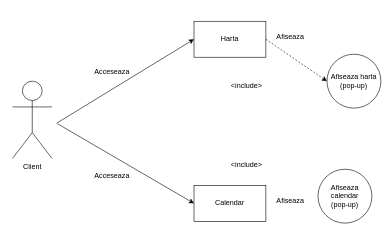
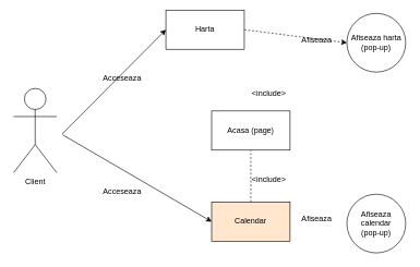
  <mxCell id="0" />
  <mxCell id="1" parent="0" />
  <mxCell id="2" value="&lt;div&gt;Client&lt;/div&gt;" style="shape=umlActor;verticalLabelPosition=bottom;labelBackgroundColor=#ffffff;verticalAlign=top;html=1;outlineConnect=0;" vertex="1" parent="1"><mxGeometry x="20" y="135" width="66" height="129" as="geometry" /></mxCell>
- <mxCell id="3" value="Harta" style="rounded=0;whiteSpace=wrap;html=1;" vertex="1" parent="1"><mxGeometry x="323" y="35" width="120" height="60" as="geometry" /></mxCell>
- <mxCell id="4" value="Calendar" style="rounded=0;whiteSpace=wrap;html=1;" vertex="1" parent="1"><mxGeometry x="323" y="309" width="120" height="60" as="geometry" /></mxCell>
+ <mxCell id="3" value="Harta" style="rounded=0;whiteSpace=wrap;html=1;" vertex="1" parent="1"><mxGeometry x="253" y="15" width="120" height="60" as="geometry" /></mxCell>
+ <mxCell id="4" value="Calendar" style="rounded=0;whiteSpace=wrap;html=1;fillColor=#ffe6cc;" vertex="1" parent="1"><mxGeometry x="323" y="309" width="120" height="60" as="geometry" /></mxCell>
+ <mxCell id="5" value="Acasa (page)" style="rounded=0;whiteSpace=wrap;html=1;" vertex="1" parent="1"><mxGeometry x="323" y="169.5" width="120" height="60" as="geometry" /></mxCell>
+ <mxCell id="6" value="" style="endArrow=none;dashed=1;html=1;entryX=0.5;entryY=1;entryDx=0;entryDy=0;" edge="1" parent="1" source="4" target="5"><mxGeometry width="50" height="50" relative="1" as="geometry"><mxPoint x="177" y="314" as="sourcePoint" /><mxPoint x="227" y="264" as="targetPoint" /></mxGeometry></mxCell>
  <mxCell id="7" value="&amp;lt;include&amp;gt;" style="text;html=1;resizable=0;points=[];autosize=1;align=left;verticalAlign=top;spacingTop=-4;" vertex="1" parent="1"><mxGeometry x="383" y="133" width="64" height="14" as="geometry" /></mxCell>
  <mxCell id="8" value="&amp;lt;include&amp;gt;" style="text;html=1;resizable=0;points=[];autosize=1;align=left;verticalAlign=top;spacingTop=-4;" vertex="1" parent="1"><mxGeometry x="383" y="264" width="64" height="14" as="geometry" /></mxCell>
  <mxCell id="9" value="" style="endArrow=classic;html=1;entryX=0;entryY=0.5;entryDx=0;entryDy=0;" edge="1" parent="1" target="3"><mxGeometry width="50" height="50" relative="1" as="geometry"><mxPoint x="94" y="205" as="sourcePoint" /><mxPoint x="205" y="142" as="targetPoint" /></mxGeometry></mxCell>
  <mxCell id="10" value="Acceseaza" style="text;html=1;resizable=0;points=[];autosize=1;align=left;verticalAlign=top;spacingTop=-4;" vertex="1" parent="1"><mxGeometry x="155" y="110" width="69" height="14" as="geometry" /></mxCell>
  <mxCell id="11" value="" style="endArrow=classic;html=1;entryX=0;entryY=0.5;entryDx=0;entryDy=0;" edge="1" parent="1" target="4"><mxGeometry width="50" height="50" relative="1" as="geometry"><mxPoint x="95" y="206" as="sourcePoint" /><mxPoint x="333" y="75" as="targetPoint" /></mxGeometry></mxCell>
  <mxCell id="12" value="Acceseaza" style="text;html=1;resizable=0;points=[];autosize=1;align=left;verticalAlign=top;spacingTop=-4;" vertex="1" parent="1"><mxGeometry x="155" y="283" width="69" height="14" as="geometry" /></mxCell>
- <mxCell id="13" value="&lt;div&gt;Afiseaza harta&lt;/div&gt;&lt;div&gt;(pop-up)&lt;br&gt;&lt;/div&gt;" style="ellipse;whiteSpace=wrap;html=1;aspect=fixed;" vertex="1" parent="1"><mxGeometry x="545" y="90" width="90" height="90" as="geometry" /></mxCell>
- <mxCell id="14" value="&lt;div&gt;Afiseaza calendar&lt;/div&gt;&lt;div&gt;(pop-up)&lt;br&gt;&lt;/div&gt;" style="ellipse;whiteSpace=wrap;html=1;aspect=fixed;" vertex="1" parent="1"><mxGeometry x="530" y="282" width="90" height="90" as="geometry" /></mxCell>
+ <mxCell id="13" value="&lt;div&gt;Afiseaza harta&lt;/div&gt;&lt;div&gt;(pop-up)&lt;br&gt;&lt;/div&gt;" style="ellipse;whiteSpace=wrap;html=1;aspect=fixed;" vertex="1" parent="1"><mxGeometry x="530" y="20" width="90" height="90" as="geometry" /></mxCell>
+ <mxCell id="14" value="&lt;div&gt;Afiseaza calendar&lt;/div&gt;&lt;div&gt;(pop-up)&lt;br&gt;&lt;/div&gt;" style="ellipse;whiteSpace=wrap;html=1;aspect=fixed;" vertex="1" parent="1"><mxGeometry x="530" y="297" width="90" height="90" as="geometry" /></mxCell>
  <mxCell id="15" value="Afiseaza" style="text;html=1;resizable=0;points=[];autosize=1;align=left;verticalAlign=top;spacingTop=-4;" vertex="1" parent="1"><mxGeometry x="458.5" y="325" width="56" height="14" as="geometry" /></mxCell>
  <mxCell id="16" value="" style="endArrow=classic;html=1;exitX=1;exitY=0.5;exitDx=0;exitDy=0;entryX=0;entryY=0.5;entryDx=0;entryDy=0;dashed=1;" edge="1" parent="1" source="3" target="13"><mxGeometry width="50" height="50" relative="1" as="geometry"><mxPoint x="460" y="94" as="sourcePoint" /><mxPoint x="510" y="44" as="targetPoint" /></mxGeometry></mxCell>
  <mxCell id="17" value="Afiseaza" style="text;html=1;resizable=0;points=[];autosize=1;align=left;verticalAlign=top;spacingTop=-4;" vertex="1" parent="1"><mxGeometry x="458.5" y="51" width="56" height="14" as="geometry" /></mxCell>
